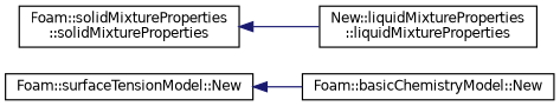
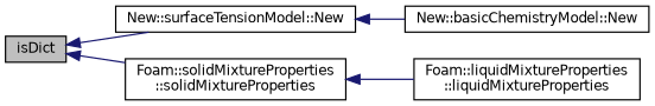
  digraph {
    rankdir=LR
    node [color=black fontname=Helvetica fontsize=10 shape=record]
    edge [color=midnightblue dir=back fontname=Helvetica fontsize=10 labelfontname=Helvetica labelfontsize=10 style=solid]
-   n2 [height=0.2 label="Foam::surfaceTensionModel::New" width=0.4]
+   n1 [fillcolor=grey75 fontcolor=black height=0.2 label=isDict style=filled width=0.4]
+   n2 [height=0.2 label="New::surfaceTensionModel::New" width=0.4]
    n3 [height=0.2 label="Foam::solidMixtureProperties\l::solidMixtureProperties" width=0.4]
-   n4 [height=0.2 label="New::liquidMixtureProperties\l::liquidMixtureProperties" width=0.4]
-   n5 [height=0.2 label="Foam::basicChemistryModel::New" width=0.4]
+   n4 [height=0.2 label="Foam::liquidMixtureProperties\l::liquidMixtureProperties" width=0.4]
+   n5 [height=0.2 label="New::basicChemistryModel::New" width=0.4]
+   n1 -> n2
+   n1 -> n3
    n2 -> n5
    n3 -> n4
  }
